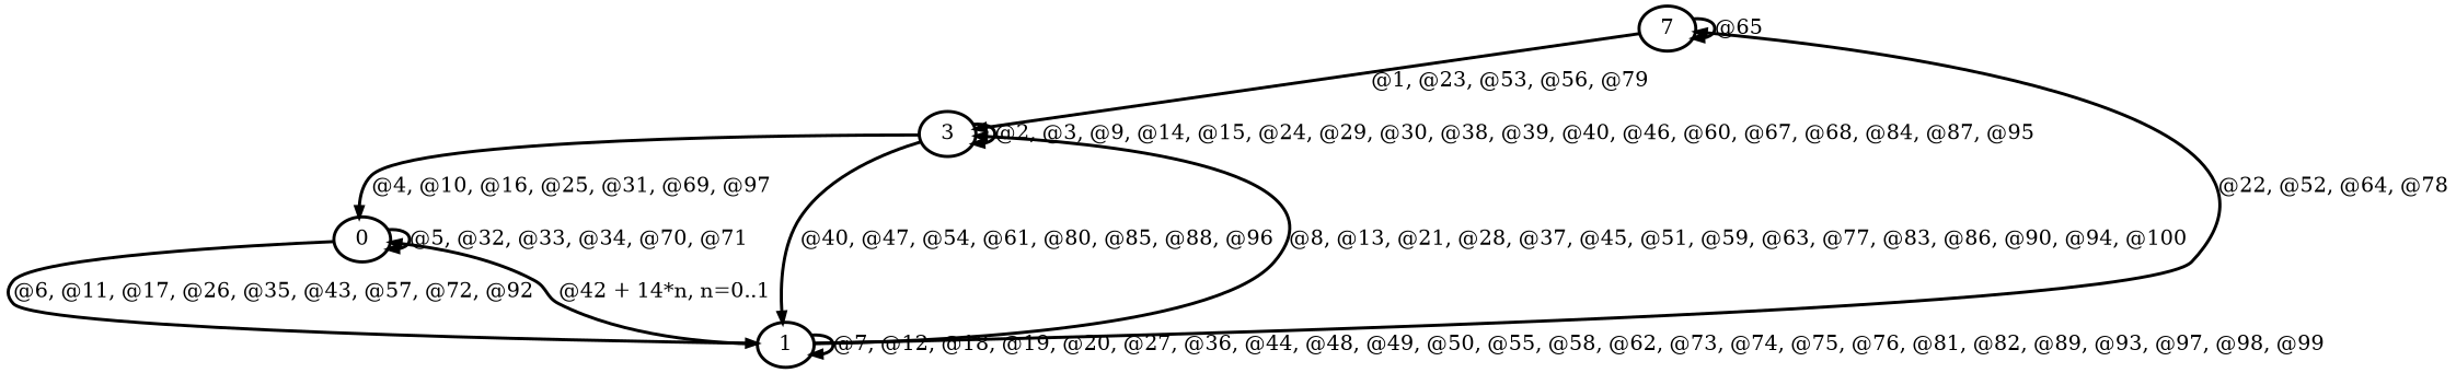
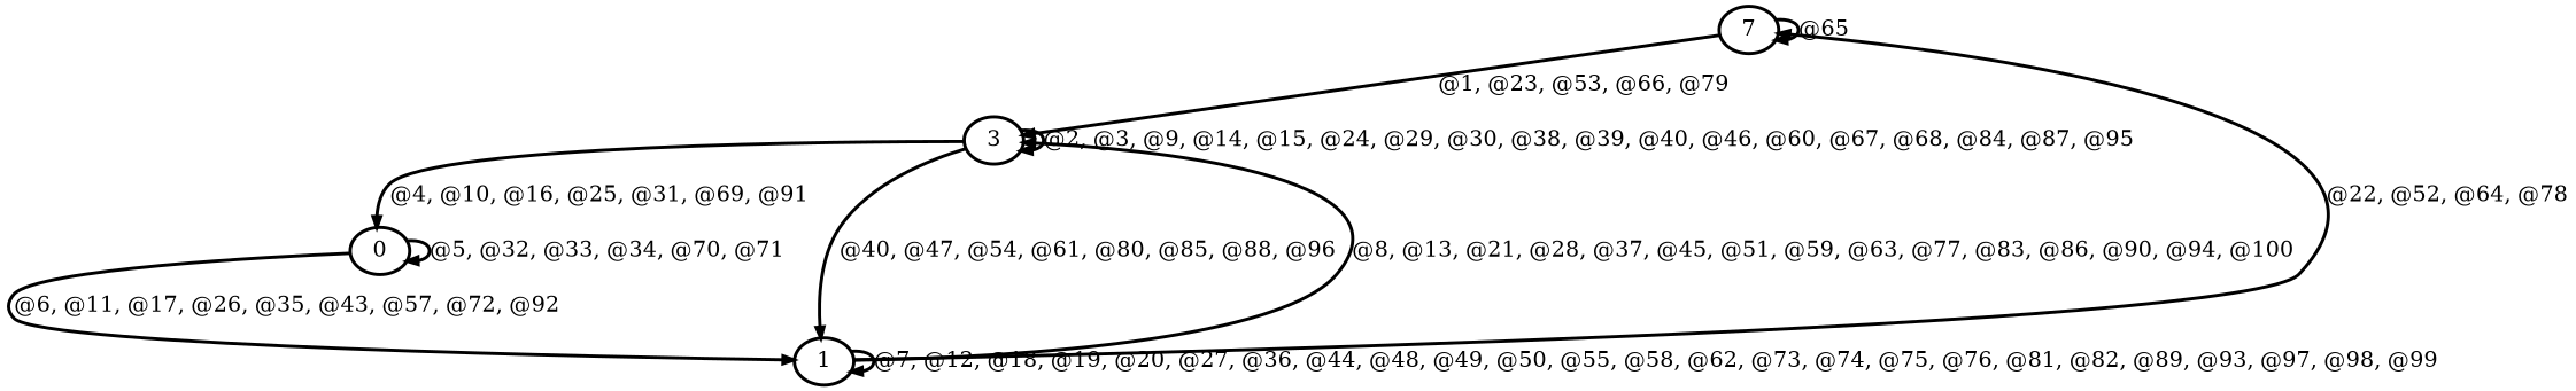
  digraph {
    node [fontsize=20 penwidth=3 shape=oval style=rounded]
    edge [arrowsize=1 color=black fontsize=20 penwidth=3 style=bold]
    7
    3
    0
    1
    7 -> 7 [label="@65"]
-   7 -> 3 [label="@1, @23, @53, @56, @79"]
+   7 -> 3 [label="@1, @23, @53, @66, @79"]
    3 -> 3 [label="@2, @3, @9, @14, @15, @24, @29, @30, @38, @39, @40, @46, @60, @67, @68, @84, @87, @95"]
-   3 -> 0 [label="@4, @10, @16, @25, @31, @69, @97"]
+   3 -> 0 [label="@4, @10, @16, @25, @31, @69, @91"]
    3 -> 1 [label="@40, @47, @54, @61, @80, @85, @88, @96"]
    0 -> 0 [label="@5, @32, @33, @34, @70, @71"]
    0 -> 1 [label="@6, @11, @17, @26, @35, @43, @57, @72, @92"]
    1 -> 7 [label="@22, @52, @64, @78"]
    1 -> 3 [label="@8, @13, @21, @28, @37, @45, @51, @59, @63, @77, @83, @86, @90, @94, @100"]
-   1 -> 0 [label="@42 + 14*n, n=0..1"]
    1 -> 1 [label="@7, @12, @18, @19, @20, @27, @36, @44, @48, @49, @50, @55, @58, @62, @73, @74, @75, @76, @81, @82, @89, @93, @97, @98, @99"]
  }
